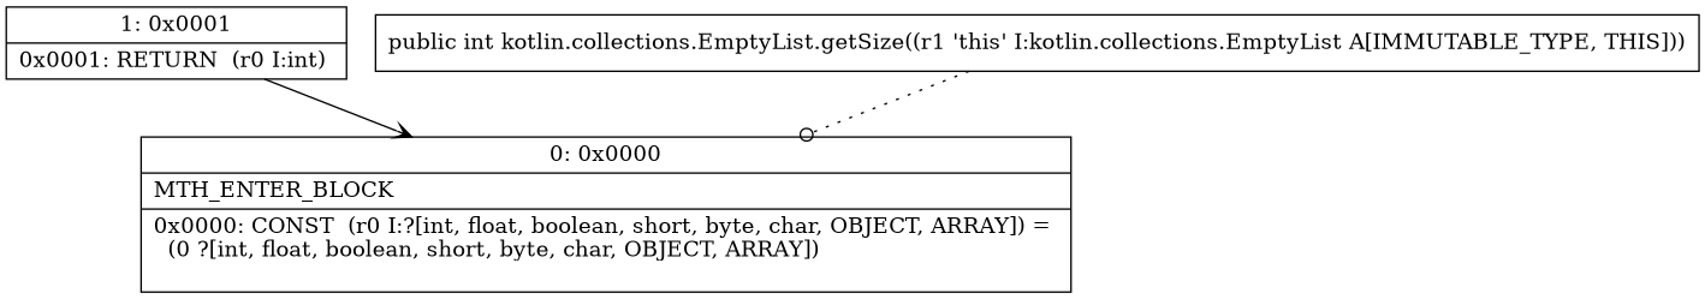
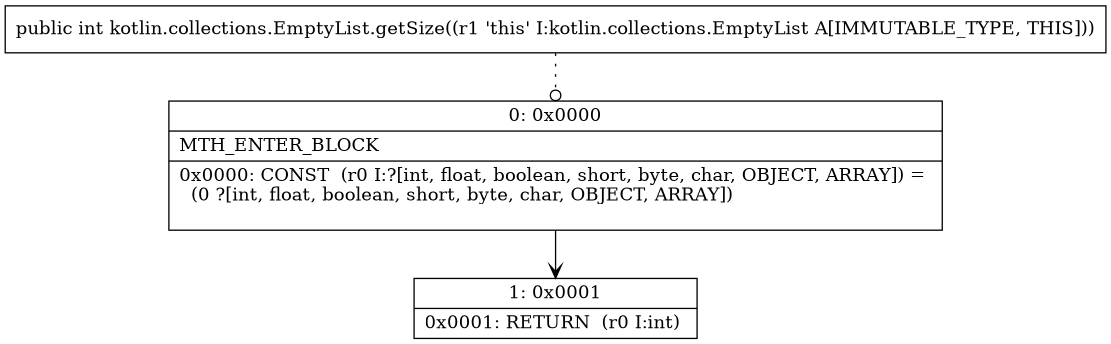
  digraph {
    node [shape=record]
    n1 [label="{0\:\ 0x0000|MTH_ENTER_BLOCK\l|0x0000: CONST  (r0 I:?[int, float, boolean, short, byte, char, OBJECT, ARRAY]) = \l  (0 ?[int, float, boolean, short, byte, char, OBJECT, ARRAY])\l \l}"]
    n2 [label="{1\:\ 0x0001|0x0001: RETURN  (r0 I:int) \l}"]
    n3 [label="{public int kotlin.collections.EmptyList.getSize((r1 'this' I:kotlin.collections.EmptyList A[IMMUTABLE_TYPE, THIS])) }"]
-   n2 -> n1 [style=solid arrowhead=vee]
+   n1 -> n2 [style=solid arrowhead=vee]
    n3 -> n1 [style=dotted arrowhead=odot]
  }
